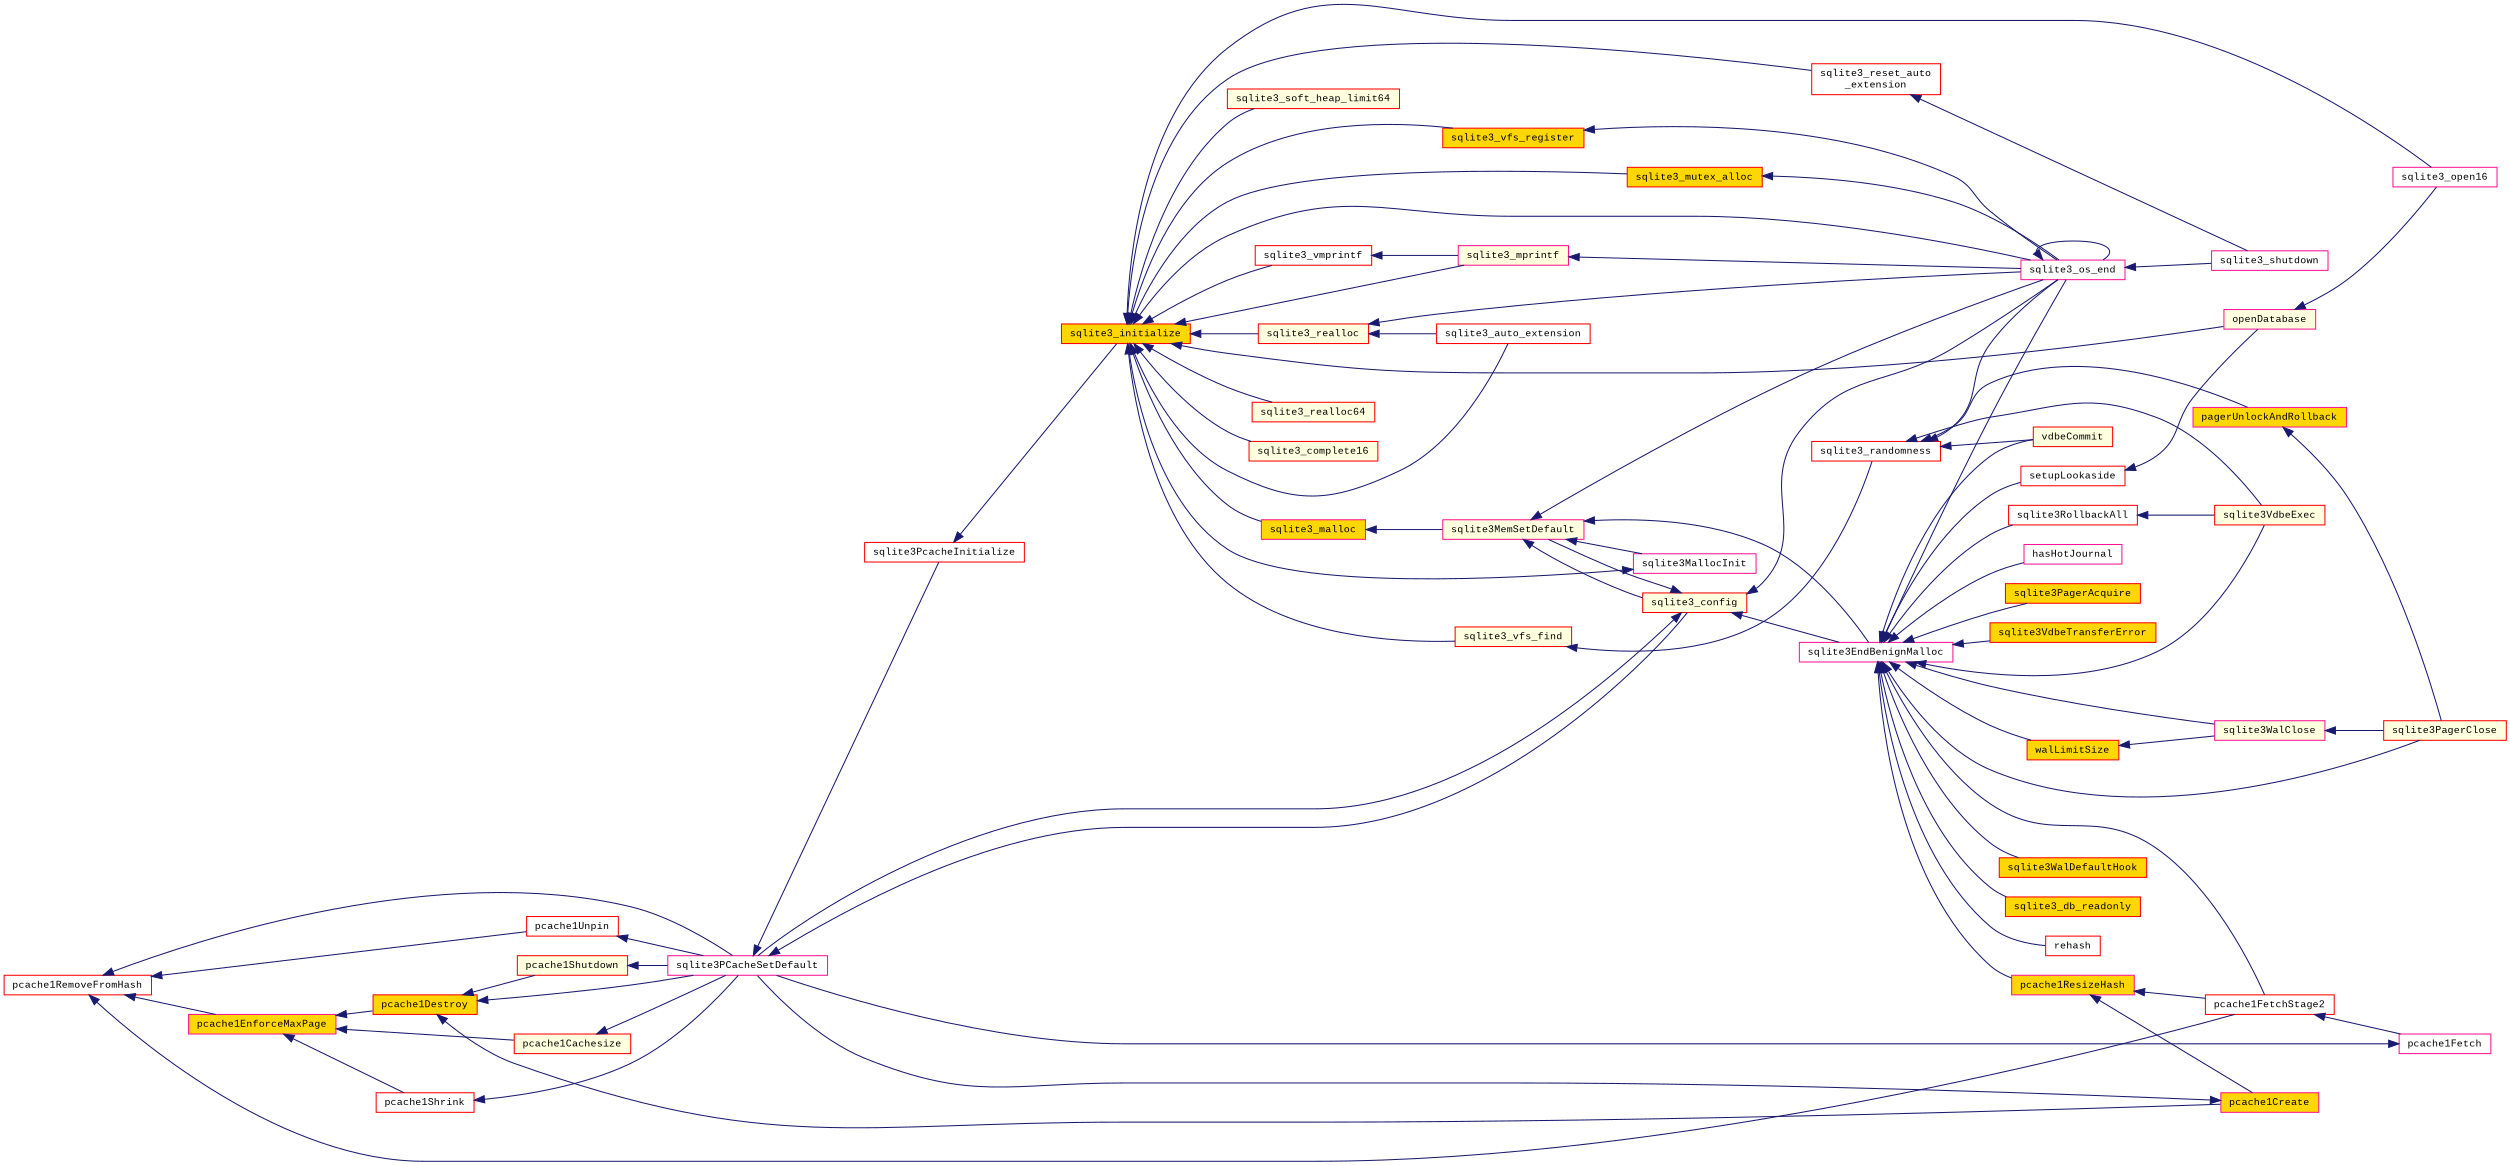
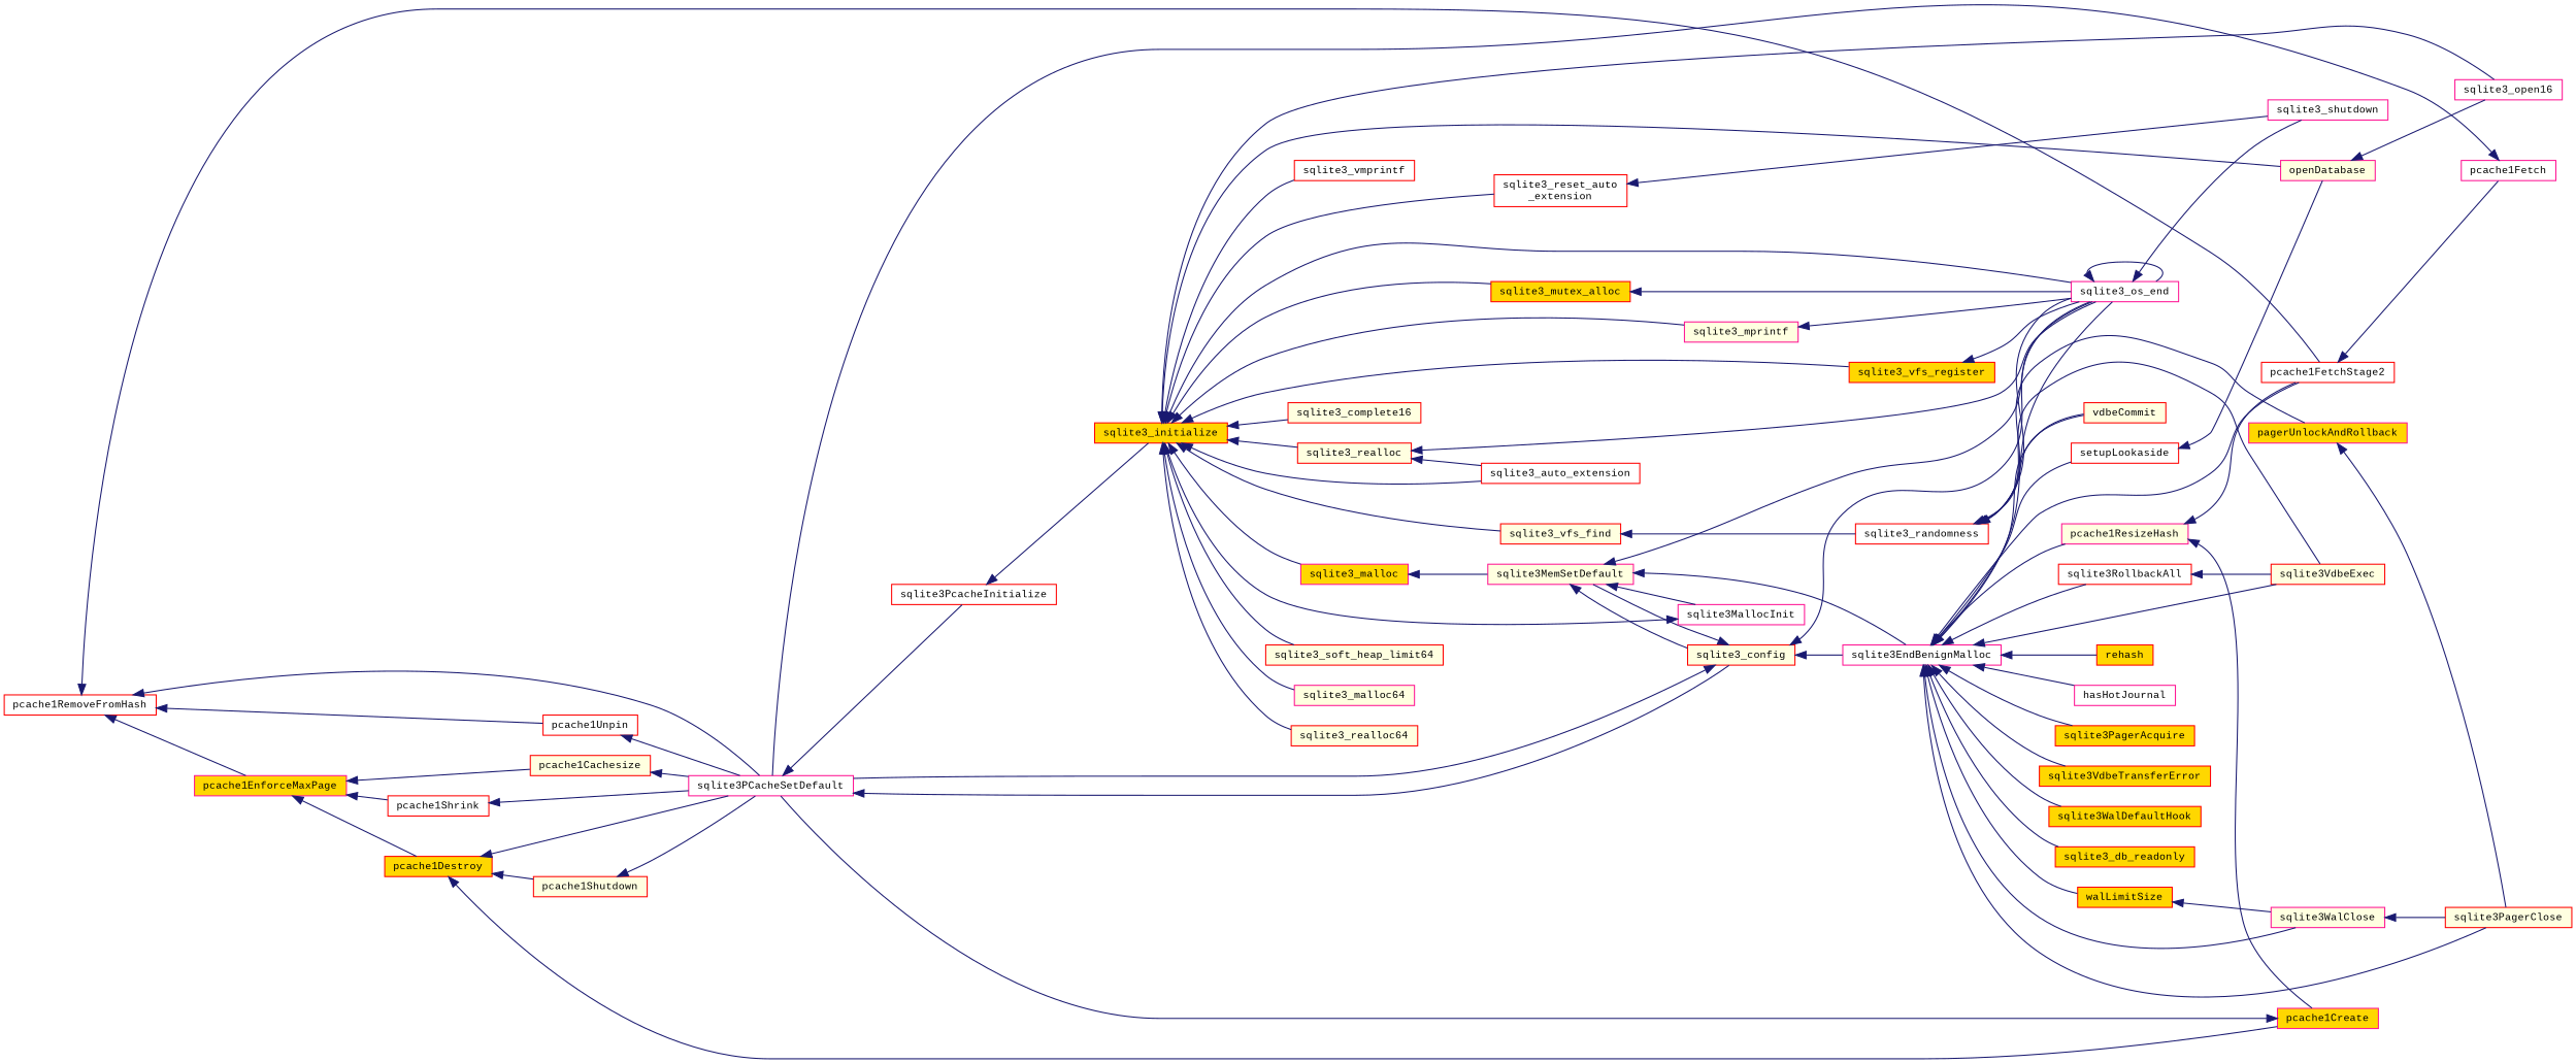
  digraph {
    fontname="Liberation Mono"
    rankdir=LR
    node [color=red fillcolor=white fontname="Liberation Mono" fontsize=10 shape=record style=filled]
    edge [color=midnightblue dir=back fontname="Liberation Mono" fontsize=10 labelfontname=FreeSans labelfontsize=10 style=solid]
    n1 [fontcolor=black height=0.2 label=pcache1RemoveFromHash width=0.4]
    n2 [color=deeppink fillcolor=gold height=0.2 label=pcache1EnforceMaxPage width=0.4]
    n3 [color=deeppink height=0.2 label=sqlite3PCacheSetDefault width=0.4]
    n4 [height=0.2 label=pcache1FetchStage2 width=0.4]
    n5 [height=0.2 label=pcache1Unpin width=0.4]
    n6 [fillcolor=lightyellow height=0.2 label=pcache1Cachesize width=0.4]
    n7 [height=0.2 label=pcache1Shrink width=0.4]
    n8 [fillcolor=gold height=0.2 label=pcache1Destroy width=0.4]
    n9 [height=0.2 label=sqlite3PcacheInitialize width=0.4]
    n10 [fillcolor=lightyellow height=0.2 label=sqlite3_config width=0.4]
    n11 [color=deeppink height=0.2 label=pcache1Fetch width=0.4]
    n12 [color=deeppink fillcolor=gold height=0.2 label=pcache1Create width=0.4]
    n13 [fillcolor=lightyellow height=0.2 label=pcache1Shutdown width=0.4]
    n14 [fillcolor=gold height=0.2 label=sqlite3_initialize width=0.4]
    n15 [color=deeppink height=0.2 label=sqlite3_os_end width=0.4]
    n16 [color=deeppink fillcolor=lightyellow height=0.2 label=sqlite3MemSetDefault width=0.4]
    n17 [color=deeppink height=0.2 label=sqlite3EndBenignMalloc width=0.4]
    n18 [fillcolor=lightyellow height=0.2 label=sqlite3_vfs_find width=0.4]
    n19 [fillcolor=gold height=0.2 label=sqlite3_vfs_register width=0.4]
    n20 [fillcolor=gold height=0.2 label=sqlite3_mutex_alloc width=0.4]
    n21 [fillcolor=lightyellow height=0.2 label=sqlite3_soft_heap_limit64 width=0.4]
    n22 [color=deeppink fillcolor=gold height=0.2 label=sqlite3_malloc width=0.4]
    n23 [color=deeppink fillcolor=lightyellow height=0.2 label=openDatabase width=0.4]
    n24 [color=deeppink height=0.2 label=sqlite3_open16 width=0.4]
+   n25 [color=deeppink fillcolor=lightyellow height=0.2 label=sqlite3_malloc64 width=0.4]
    n26 [fillcolor=lightyellow height=0.2 label=sqlite3_realloc width=0.4]
    n27 [height=0.2 label=sqlite3_auto_extension width=0.4]
    n28 [fillcolor=lightyellow height=0.2 label=sqlite3_realloc64 width=0.4]
    n29 [height=0.2 label=sqlite3_vmprintf width=0.4]
    n30 [color=deeppink fillcolor=lightyellow height=0.2 label=sqlite3_mprintf width=0.4]
    n31 [height=0.2 label="sqlite3_reset_auto\l_extension" width=0.4]
    n32 [fillcolor=lightyellow height=0.2 label=sqlite3_complete16 width=0.4]
    n33 [height=0.2 label=sqlite3_randomness width=0.4]
    n34 [color=deeppink height=0.2 label=sqlite3_shutdown width=0.4]
    n35 [fillcolor=lightyellow height=0.2 label=vdbeCommit width=0.4]
    n36 [fillcolor=lightyellow height=0.2 label=sqlite3VdbeExec width=0.4]
    n37 [color=deeppink fillcolor=gold height=0.2 label=pagerUnlockAndRollback width=0.4]
    n38 [color=deeppink height=0.2 label=sqlite3MallocInit width=0.4]
-   n39 [height=0.2 label=rehash width=0.4]
-   n40 [color=deeppink fillcolor=gold height=0.2 label=pcache1ResizeHash width=0.4]
+   n39 [fillcolor=gold height=0.2 label=rehash width=0.4]
+   n40 [color=deeppink fillcolor=lightyellow height=0.2 label=pcache1ResizeHash width=0.4]
    n41 [fillcolor=lightyellow height=0.2 label=sqlite3PagerClose width=0.4]
    n42 [color=deeppink height=0.2 label=hasHotJournal width=0.4]
    n43 [fillcolor=gold height=0.2 label=sqlite3PagerAcquire width=0.4]
    n44 [fillcolor=gold height=0.2 label=walLimitSize width=0.4]
    n45 [color=deeppink fillcolor=lightyellow height=0.2 label=sqlite3WalClose width=0.4]
    n46 [fillcolor=gold height=0.2 label=sqlite3VdbeTransferError width=0.4]
    n47 [height=0.2 label=setupLookaside width=0.4]
    n48 [height=0.2 label=sqlite3RollbackAll width=0.4]
    n49 [fillcolor=gold height=0.2 label=sqlite3WalDefaultHook width=0.4]
    n50 [fillcolor=gold height=0.2 label=sqlite3_db_readonly width=0.4]
    n1 -> n2
    n1 -> n3
    n1 -> n4
    n1 -> n5
    n2 -> n6
    n2 -> n7
    n2 -> n8
    n3 -> n9
    n3 -> n10
    n4 -> n11
    n5 -> n3
    n6 -> n3
    n7 -> n3
    n8 -> n3
    n8 -> n12
    n8 -> n13
    n9 -> n14
    n10 -> n3
    n10 -> n15
    n10 -> n16
    n10 -> n17
    n11 -> n3
    n12 -> n3
    n13 -> n3
    n14 -> n15
    n14 -> n18
    n14 -> n19
    n14 -> n20
    n14 -> n21
    n14 -> n22
    n14 -> n23
    n14 -> n24
+   n14 -> n25
    n14 -> n26
    n14 -> n27
    n14 -> n28
    n14 -> n29
    n14 -> n30
    n14 -> n31
    n14 -> n32
    n15 -> n15
    n15 -> n34
    n16 -> n10
    n16 -> n15
    n16 -> n17
    n16 -> n38
    n17 -> n4
    n17 -> n15
    n17 -> n35
    n17 -> n36
    n17 -> n39
    n17 -> n40
    n17 -> n41
    n17 -> n42
    n17 -> n43
    n17 -> n44
    n17 -> n45
    n17 -> n46
    n17 -> n47
    n17 -> n48
    n17 -> n49
    n17 -> n50
    n18 -> n33
    n19 -> n15
    n20 -> n15
    n22 -> n16
    n23 -> n24
    n26 -> n15
    n26 -> n27
-   n29 -> n30
    n30 -> n15
    n31 -> n34
    n33 -> n15
    n33 -> n35
    n33 -> n36
    n33 -> n37
    n37 -> n41
    n38 -> n14
    n40 -> n4
    n40 -> n12
    n44 -> n45
    n45 -> n41
    n47 -> n23
    n48 -> n36
  }
